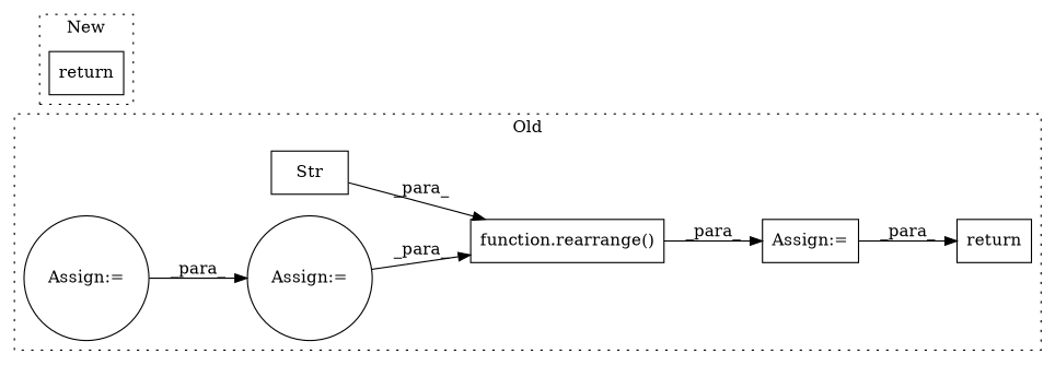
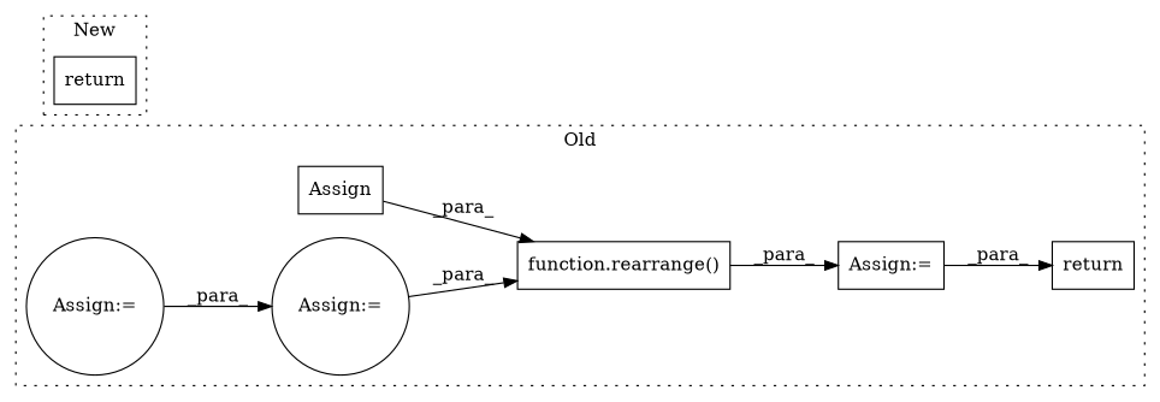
  digraph {
    rankdir=LR
    node [a=68 l=3 shape=box]
    n1 [a=75 l="10,1" label="function.rearrange()" s="1623,1658"]
-   n2 [a=66 l=14 label=Str s=1644]
+   n2 [a=66 l=14 label=Assign s=1644]
    n3 [a=93 l=7 label=return s=1870]
    n4 [label="Assign:=" s=1620]
    n5 [label="Assign:=" s=1426 shape=circle]
    n6 [label="Assign:=" s=1565 shape=circle]
    n7 [a=93 l=7 label=return s=1261]
    subgraph cluster_1 {
      label=Old
      style=dotted
      n1
      n2
      n3
      n4
      n5
      n6
    }
    subgraph cluster_2 {
      label=New
      style=dotted
      n7
    }
    n1 -> n4 [label=_para_]
    n2 -> n1 [label=_para_]
    n4 -> n3 [label=_para_]
    n5 -> n6 [label=_para_]
    n6 -> n1 [label=_para_]
  }
